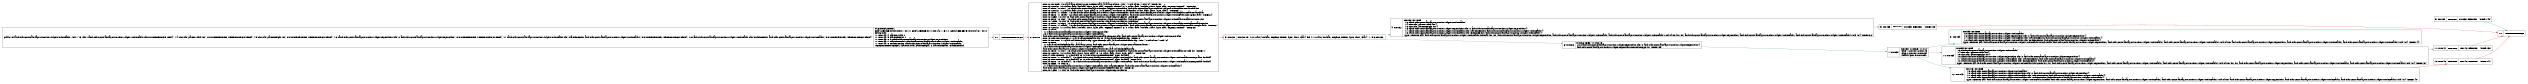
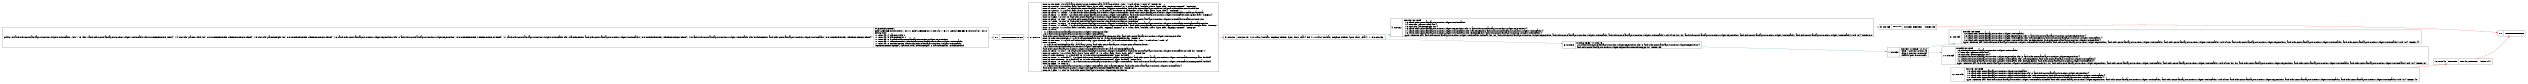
  digraph {
    rankdir=LR
    node [shape=record]
    edge [color=red]
    n1 [label="{0\:\ ?|MTH_ENTER_BLOCK\l}"]
    n2 [label="{2\:\ 0x0000|0x0000: INVOKE  (r3 I:java.lang.Object) type: DIRECT call: java.lang.Object.\<init\>():void A[MD:():void (c)] (LINE:130)\l0x0003: CONST  (r0 I:??[int, float, boolean, short, byte, char, OBJECT, ARRAY]) = (0 ??[int, float, boolean, short, byte, char, OBJECT, ARRAY])  (LINE:56)\l0x0004: IPUT  (r0 I:int), (r3 I:androidx.constraintlayout.motion.widget.MotionPaths) androidx.constraintlayout.motion.widget.MotionPaths.mDrawPath int \l0x0006: CONST  (r1 I:??[int, float, short, byte, char]) = (2143289344(0x7fc00000, float:NaN) ??[int, float, short, byte, char])  (LINE:63)\l0x0008: IPUT  (r1 I:float), (r3 I:androidx.constraintlayout.motion.widget.MotionPaths) androidx.constraintlayout.motion.widget.MotionPaths.mPathRotate float \l0x000a: IPUT  (r1 I:float), (r3 I:androidx.constraintlayout.motion.widget.MotionPaths) androidx.constraintlayout.motion.widget.MotionPaths.mProgress float  (LINE:64)\l0x000c: SGET  (r2 I:int) =  androidx.constraintlayout.motion.widget.Key.UNSET int  (LINE:65)\l0x000e: IPUT  (r2 I:int), (r3 I:androidx.constraintlayout.motion.widget.MotionPaths) androidx.constraintlayout.motion.widget.MotionPaths.mPathMotionArc int \l0x0010: SGET  (r2 I:int) =  androidx.constraintlayout.motion.widget.Key.UNSET int  (LINE:66)\l0x0012: IPUT  (r2 I:int), (r3 I:androidx.constraintlayout.motion.widget.MotionPaths) androidx.constraintlayout.motion.widget.MotionPaths.mAnimateRelativeTo int \l0x0014: IPUT  (r1 I:float), (r3 I:androidx.constraintlayout.motion.widget.MotionPaths) androidx.constraintlayout.motion.widget.MotionPaths.mRelativeAngle float  (LINE:67)\l0x0016: CONST  (r1 I:??[int, float, boolean, short, byte, char, OBJECT, ARRAY]) = (0 ??[int, float, boolean, short, byte, char, OBJECT, ARRAY])  (LINE:68)\l0x0017: IPUT  \l  (r1 I:androidx.constraintlayout.motion.widget.MotionController)\l  (r3 I:androidx.constraintlayout.motion.widget.MotionPaths)\l androidx.constraintlayout.motion.widget.MotionPaths.mRelativeToController androidx.constraintlayout.motion.widget.MotionController \l0x0019: NEW_INSTANCE  (r1 I:java.util.LinkedHashMap) =  java.util.LinkedHashMap  (LINE:70)\l0x001b: INVOKE  (r1 I:java.util.LinkedHashMap) type: DIRECT call: java.util.LinkedHashMap.\<init\>():void A[MD:():void (c)]\l0x001e: IPUT  \l  (r1 I:java.util.LinkedHashMap\<java.lang.String, androidx.constraintlayout.widget.ConstraintAttribute\>)\l  (r3 I:androidx.constraintlayout.motion.widget.MotionPaths)\l androidx.constraintlayout.motion.widget.MotionPaths.attributes java.util.LinkedHashMap \l0x0020: IPUT  (r0 I:int), (r3 I:androidx.constraintlayout.motion.widget.MotionPaths) androidx.constraintlayout.motion.widget.MotionPaths.mMode int  (LINE:71)\l0x0022: CONST  (r0 I:??[int, float, short, byte, char]) = (18 ??[int, float, short, byte, char])  (LINE:488)\l0x0024: NEW_ARRAY  (r1 I:double[]) = (r0 I:int A[IMMUTABLE_TYPE]) type: double[] \l0x0026: IPUT  (r1 I:double[]), (r3 I:androidx.constraintlayout.motion.widget.MotionPaths) androidx.constraintlayout.motion.widget.MotionPaths.mTempValue double[] \l0x0028: NEW_ARRAY  (r0 I:double[]) = (r0 I:int A[IMMUTABLE_TYPE]) type: double[]  (LINE:489)\l0x002a: IPUT  (r0 I:double[]), (r3 I:androidx.constraintlayout.motion.widget.MotionPaths) androidx.constraintlayout.motion.widget.MotionPaths.mTempDelta double[] \l0x002c: IGET  (r0 I:int) = \l  (r7 I:androidx.constraintlayout.motion.widget.MotionPaths A[D('startTimePoint' androidx.constraintlayout.motion.widget.MotionPaths)])\l androidx.constraintlayout.motion.widget.MotionPaths.mAnimateRelativeTo int  (LINE:131)\l0x002e: SGET  (r1 I:int) =  androidx.constraintlayout.motion.widget.Key.UNSET int \l}"]
    n3 [label="{3\:\ 0x0030|0x0030: IF  (r0 I:??[int, boolean, OBJECT, ARRAY, byte, short, char]) == (r1 I:??[int, boolean, OBJECT, ARRAY, byte, short, char])  \-\> B:6:0x0036 \l}"]
    n4 [label="{4\:\ 0x0032|0x8032: INVOKE  \l  (r3 I:androidx.constraintlayout.motion.widget.MotionPaths)\l  (r4 I:int A[D('parentWidth' int)])\l  (r5 I:int A[D('parentHeight' int)])\l  (r6 I:androidx.constraintlayout.motion.widget.KeyPosition A[D('c' androidx.constraintlayout.motion.widget.KeyPosition)])\l  (r7 I:androidx.constraintlayout.motion.widget.MotionPaths A[D('startTimePoint' androidx.constraintlayout.motion.widget.MotionPaths)])\l  (r8 I:androidx.constraintlayout.motion.widget.MotionPaths A[D('endTimePoint' androidx.constraintlayout.motion.widget.MotionPaths)])\l type: VIRTUAL call: androidx.constraintlayout.motion.widget.MotionPaths.initPolar(int, int, androidx.constraintlayout.motion.widget.KeyPosition, androidx.constraintlayout.motion.widget.MotionPaths, androidx.constraintlayout.motion.widget.MotionPaths):void A[MD:(int, int, androidx.constraintlayout.motion.widget.KeyPosition, androidx.constraintlayout.motion.widget.MotionPaths, androidx.constraintlayout.motion.widget.MotionPaths):void (m)] (LINE:132)\l}"]
    n5 [label="{6\:\ 0x0036|0x0036: IGET  (r0 I:int) = \l  (r6 I:androidx.constraintlayout.motion.widget.KeyPosition A[D('c' androidx.constraintlayout.motion.widget.KeyPosition)])\l androidx.constraintlayout.motion.widget.KeyPosition.mPositionType int  (LINE:135)\l}"]
    n6 [label="{5\:\ 0x0035|RETURN\l|0x0035: RETURN    (LINE:133)\l}"]
    n7 [label="{7\:\ 0x0038|0x0038: SWITCH  (r0 I:??)\l case 1: goto B:12:0x0043\l case 2: goto B:10:0x003f\l default: goto B:8:0x003b \l}"]
    n8 [label="{1\:\ ?|MTH_EXIT_BLOCK\l}"]
    n9 [label="{8\:\ 0x003b|0x003b: INVOKE  \l  (r3 I:androidx.constraintlayout.motion.widget.MotionPaths)\l  (r6 I:androidx.constraintlayout.motion.widget.KeyPosition A[D('c' androidx.constraintlayout.motion.widget.KeyPosition)])\l  (r7 I:androidx.constraintlayout.motion.widget.MotionPaths A[D('startTimePoint' androidx.constraintlayout.motion.widget.MotionPaths)])\l  (r8 I:androidx.constraintlayout.motion.widget.MotionPaths A[D('endTimePoint' androidx.constraintlayout.motion.widget.MotionPaths)])\l type: VIRTUAL call: androidx.constraintlayout.motion.widget.MotionPaths.initCartesian(androidx.constraintlayout.motion.widget.KeyPosition, androidx.constraintlayout.motion.widget.MotionPaths, androidx.constraintlayout.motion.widget.MotionPaths):void A[MD:(androidx.constraintlayout.motion.widget.KeyPosition, androidx.constraintlayout.motion.widget.MotionPaths, androidx.constraintlayout.motion.widget.MotionPaths):void (m)] (LINE:144)\l}"]
    n10 [label="{10\:\ 0x003f|0x003f: INVOKE  \l  (r3 I:androidx.constraintlayout.motion.widget.MotionPaths)\l  (r4 I:int A[D('parentWidth' int)])\l  (r5 I:int A[D('parentHeight' int)])\l  (r6 I:androidx.constraintlayout.motion.widget.KeyPosition A[D('c' androidx.constraintlayout.motion.widget.KeyPosition)])\l  (r7 I:androidx.constraintlayout.motion.widget.MotionPaths A[D('startTimePoint' androidx.constraintlayout.motion.widget.MotionPaths)])\l  (r8 I:androidx.constraintlayout.motion.widget.MotionPaths A[D('endTimePoint' androidx.constraintlayout.motion.widget.MotionPaths)])\l type: VIRTUAL call: androidx.constraintlayout.motion.widget.MotionPaths.initScreen(int, int, androidx.constraintlayout.motion.widget.KeyPosition, androidx.constraintlayout.motion.widget.MotionPaths, androidx.constraintlayout.motion.widget.MotionPaths):void A[MD:(int, int, androidx.constraintlayout.motion.widget.KeyPosition, androidx.constraintlayout.motion.widget.MotionPaths, androidx.constraintlayout.motion.widget.MotionPaths):void (m)] (LINE:137)\l}"]
    n11 [label="{12\:\ 0x0043|0x0043: INVOKE  \l  (r3 I:androidx.constraintlayout.motion.widget.MotionPaths)\l  (r6 I:androidx.constraintlayout.motion.widget.KeyPosition A[D('c' androidx.constraintlayout.motion.widget.KeyPosition)])\l  (r7 I:androidx.constraintlayout.motion.widget.MotionPaths A[D('startTimePoint' androidx.constraintlayout.motion.widget.MotionPaths)])\l  (r8 I:androidx.constraintlayout.motion.widget.MotionPaths A[D('endTimePoint' androidx.constraintlayout.motion.widget.MotionPaths)])\l type: VIRTUAL call: androidx.constraintlayout.motion.widget.MotionPaths.initPath(androidx.constraintlayout.motion.widget.KeyPosition, androidx.constraintlayout.motion.widget.MotionPaths, androidx.constraintlayout.motion.widget.MotionPaths):void A[MD:(androidx.constraintlayout.motion.widget.KeyPosition, androidx.constraintlayout.motion.widget.MotionPaths, androidx.constraintlayout.motion.widget.MotionPaths):void (m)] (LINE:140)\l}"]
-   n12 [label="{11\:\ 0x0042|RETURN\l|0x0042: RETURN    (LINE:138)\l}"]
    n13 [label="{13\:\ 0x0046|RETURN\l|0x0046: RETURN    (LINE:141)\l}"]
-   n14 [label="{9\:\ 0x003e|RETURN\l|0x003e: RETURN    (LINE:145)\l}"]
    n15 [label="{public void androidx.constraintlayout.motion.widget.MotionPaths.\<init\>((r3 'this' I:androidx.constraintlayout.motion.widget.MotionPaths A[IMMUTABLE_TYPE, THIS]), (r4 I:int A[D('parentWidth' int), IMMUTABLE_TYPE, METHOD_ARGUMENT]), (r5 I:int A[D('parentHeight' int), IMMUTABLE_TYPE, METHOD_ARGUMENT]), (r6 I:androidx.constraintlayout.motion.widget.KeyPosition A[D('c' androidx.constraintlayout.motion.widget.KeyPosition), IMMUTABLE_TYPE, METHOD_ARGUMENT]), (r7 I:androidx.constraintlayout.motion.widget.MotionPaths A[D('startTimePoint' androidx.constraintlayout.motion.widget.MotionPaths), IMMUTABLE_TYPE, METHOD_ARGUMENT]), (r8 I:androidx.constraintlayout.motion.widget.MotionPaths A[D('endTimePoint' androidx.constraintlayout.motion.widget.MotionPaths), IMMUTABLE_TYPE, METHOD_ARGUMENT]))  | USE_LINES_HINTS\lCROSS_EDGE: B:9:0x003e \-\> B:1:?, CROSS_EDGE: B:11:0x0042 \-\> B:1:?, CROSS_EDGE: B:13:0x0046 \-\> B:1:?\lDebug Info:\l  \-1 \-0x004f: r4 'parentWidth' I\l  \-1 \-0x004f: r5 'parentHeight' I\l  \-1 \-0x004f: r6 'c' Landroidx\/constraintlayout\/motion\/widget\/KeyPosition;\l  \-1 \-0x004f: r7 'startTimePoint' Landroidx\/constraintlayout\/motion\/widget\/MotionPaths;\l  \-1 \-0x004f: r8 'endTimePoint' Landroidx\/constraintlayout\/motion\/widget\/MotionPaths;\lMETHOD_PARAMETERS: [parentWidth, parentHeight, c, startTimePoint, endTimePoint]\l}"]
    n1 -> n2
    n2 -> n3
    n3 -> n4 [color=teal style=dashed]
    n3 -> n5 [color=gray40]
    n4 -> n6 [color=gray40]
    n5 -> n7 [color=teal]
    n6 -> n8
    n7 -> n9 [color=teal]
    n7 -> n10 [color=gray40]
-   n7 -> n11 [color=teal]
-   n10 -> n12 [color=gray40]
    n11 -> n13
-   n12 -> n8
    n13 -> n8
-   n14 -> n8 [color=teal]
    n15 -> n1 [color=teal]
  }
